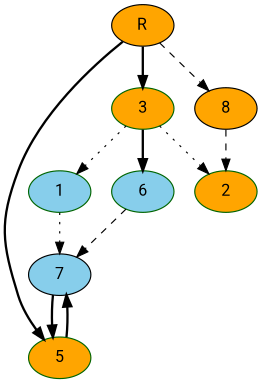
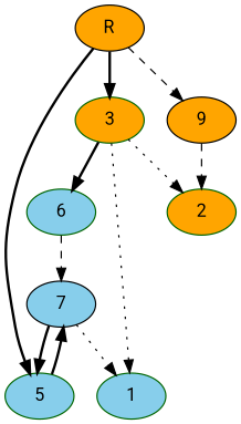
  digraph {
    fontname=Roboto
    node [color=darkgreen fillcolor=orange fontname=Roboto style=filled]
    edge [fontname=Roboto style=bold]
    1 [fillcolor=skyblue]
    7 [color=black fillcolor=skyblue]
-   5
+   5 [fillcolor=skyblue]
    3
    2
    6 [fillcolor=skyblue]
-   8 [color=black]
+   8 [color=black label=9]
    R [color=black]
-   1 -> 7 [style=dotted]
+   7 -> 1 [style=dotted]
    7 -> 5
    5 -> 7
    3 -> 1 [style=dotted]
    3 -> 2 [style=dotted]
    3 -> 6
    6 -> 7 [style=dashed]
    8 -> 2 [style=dashed]
    R -> 5
    R -> 3
    R -> 8 [style=dashed]
  }
